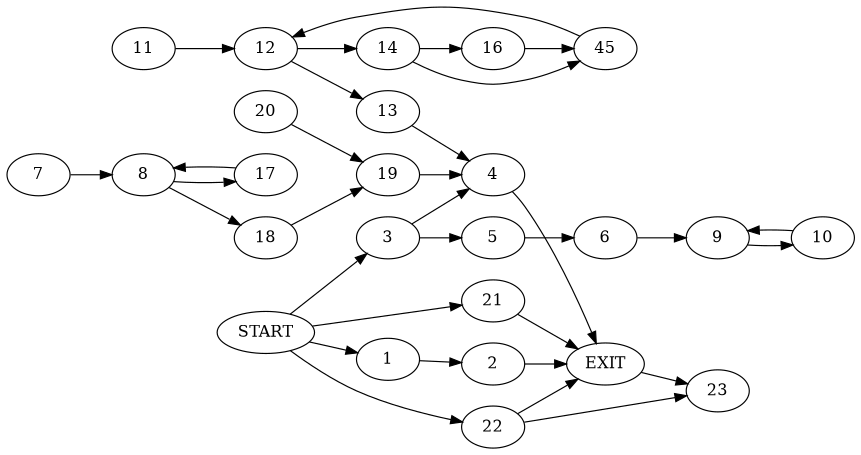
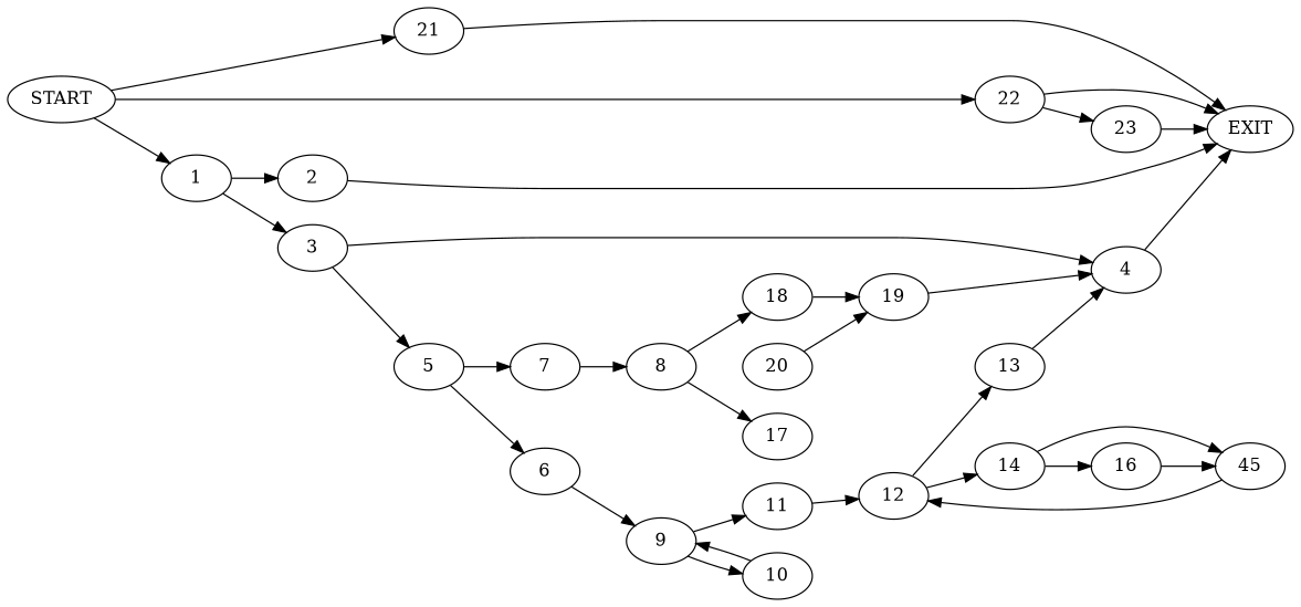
  digraph {
    rankdir=LR
    n1 [label=START]
    1
    21
    22
    2
    3
    n7 [label=EXIT]
    23
    4
    5
    6
    7
    9
    8
    10
    11
    17
    18
    19
    12
    13
    14
    n23 [label=45]
    16
    20
    n1 -> 1
    n1 -> 21
    n1 -> 22
    1 -> 2
-   n1 -> 3
+   1 -> 3
    21 -> n7
    22 -> n7
    22 -> 23
    2 -> n7
    3 -> 4
    3 -> 5
-   n7 -> 23
+   23 -> n7
    4 -> n7
    5 -> 6
+   5 -> 7
    6 -> 9
    7 -> 8
    9 -> 10
+   9 -> 11
    8 -> 17
    8 -> 18
    10 -> 9
    11 -> 12
-   17 -> 8
    18 -> 19
    19 -> 4
    12 -> 13
    12 -> 14
    13 -> 4
    14 -> n23
    14 -> 16
    n23 -> 12
    16 -> n23
    20 -> 19
  }
